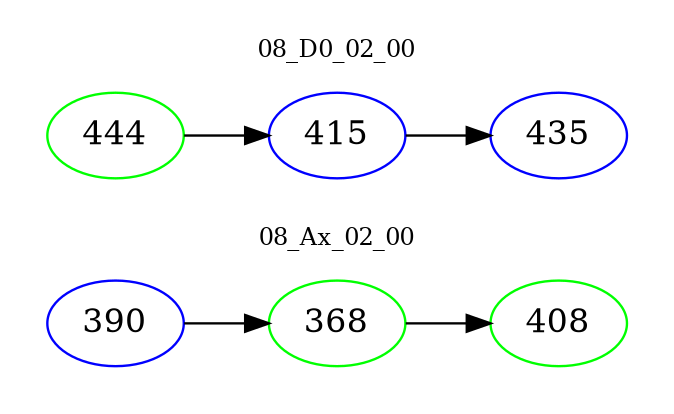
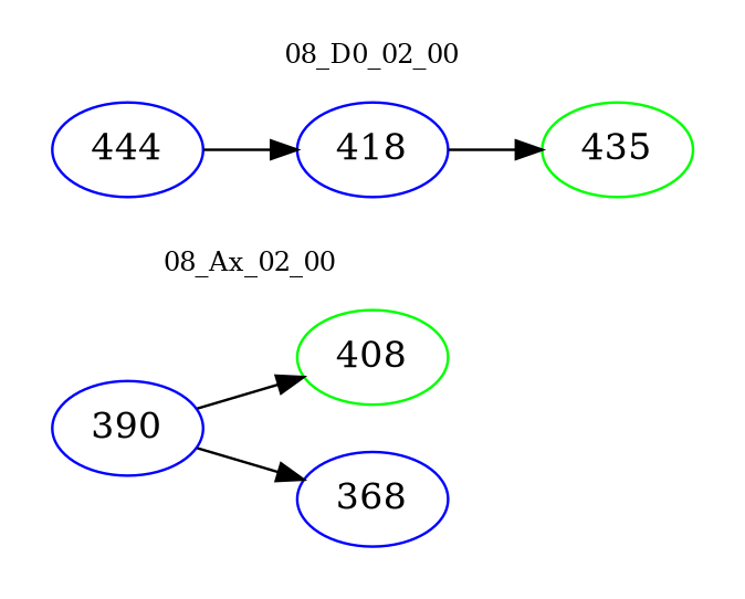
  digraph {
    rankdir=LR
    node [color=blue]
    edge [color=black]
    n1 [label=390]
-   n2 [color=green label=368]
+   n2 [label=368]
    n3 [color=green label=408]
-   n4 [label=415]
-   n5 [color=green label=444]
-   n6 [label=435]
+   n4 [label=418]
+   n5 [label=444]
+   n6 [color=green label=435]
    subgraph cluster_1 {
      color=white
      fontsize=10
      label="08_Ax_02_00"
      n1
      n2
      n3
    }
    subgraph cluster_2 {
      color=white
      fontsize=10
      label="08_D0_02_00"
      n4
      n5
      n6
    }
    n1 -> n2
-   n2 -> n3
+   n1 -> n3
    n4 -> n6
    n5 -> n4
  }
